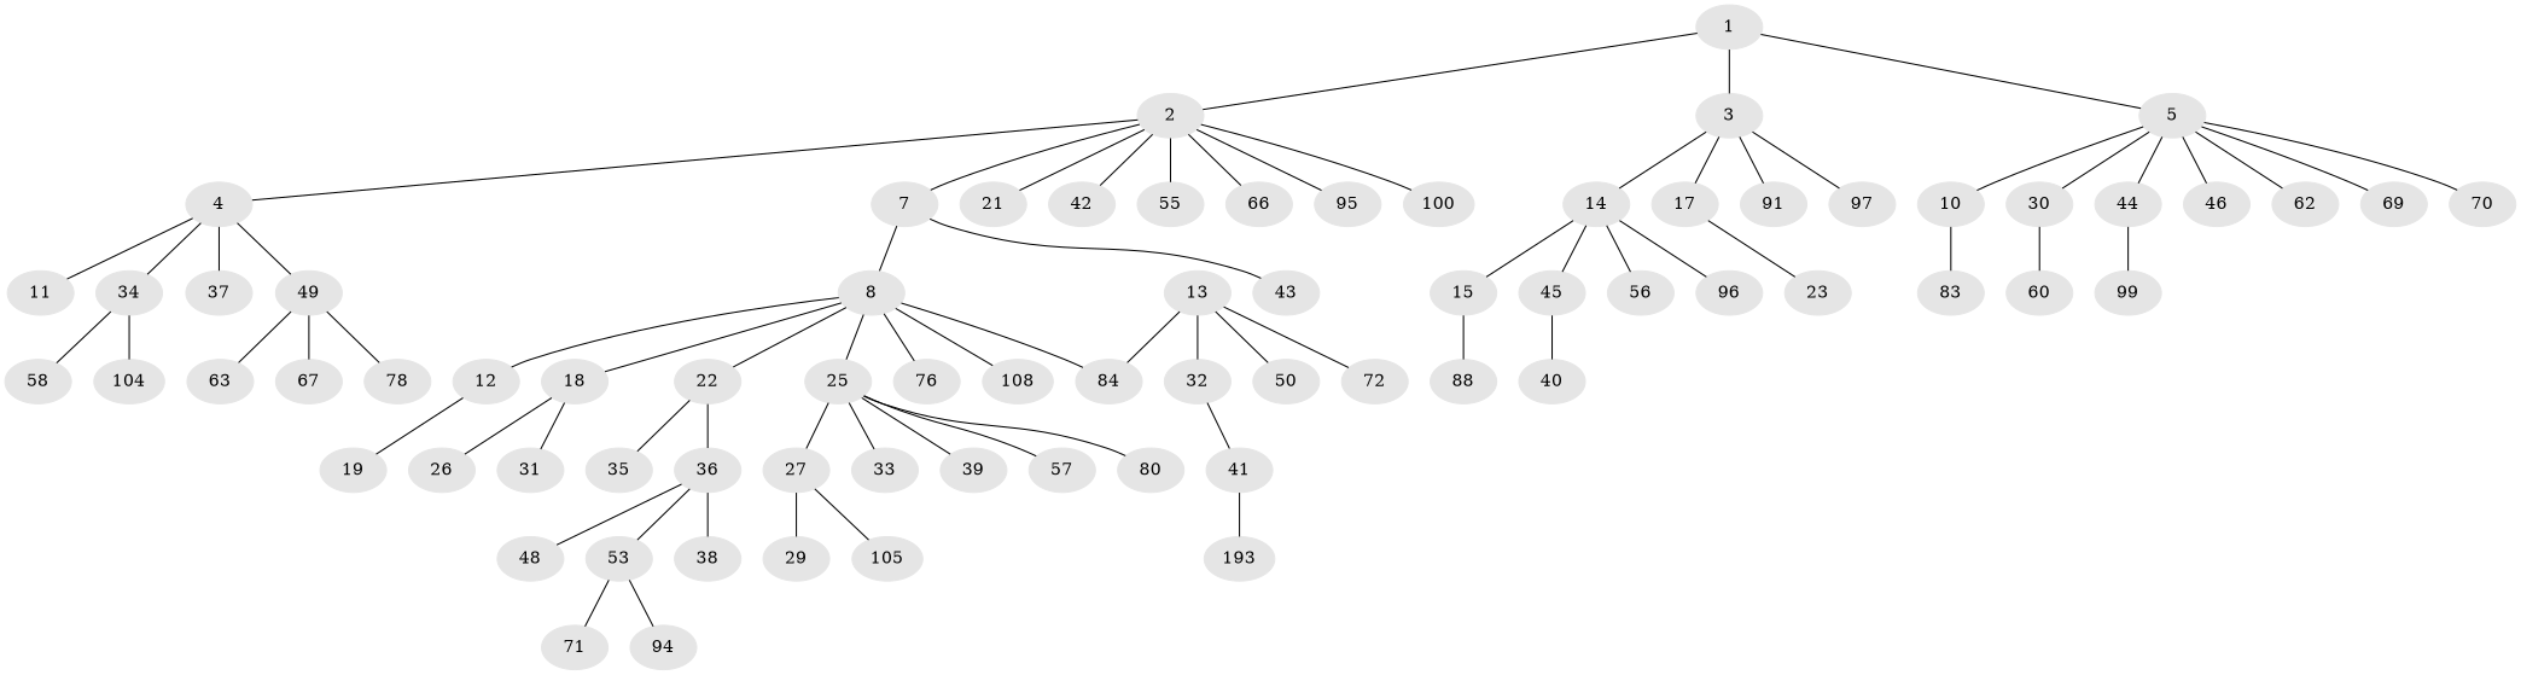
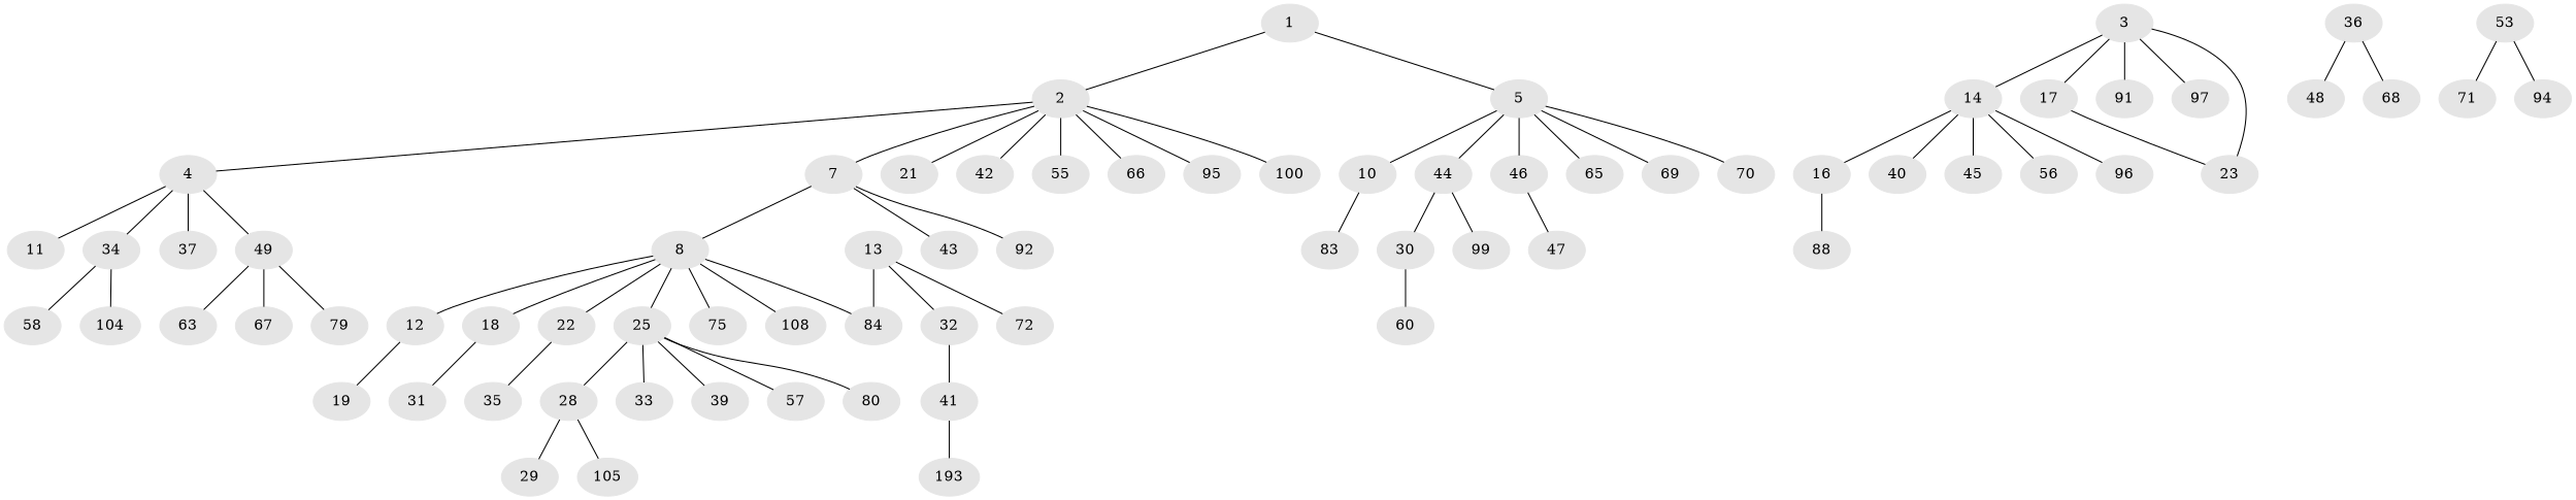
  graph {
    node [color=gray90 style=filled]
    2 [super="+27"]
    4 [super="+9"]
    7 [super="+54"]
    21
    42
    55
    66
    95
    100
    1
    3 [super="+52"]
    5 [super="+6"]
    14 [super="+89"]
    17 [super="+59"]
    91
    97
    10
    30 [super="+75"]
    44 [super="+81"]
    46 [super="+51"]
-   62
+   62 [label=65]
    69 [super="+82"]
    70
    11
    34 [super="+90"]
    37
    49 [super="+79"]
    8 [super="+15"]
    43
-   16 [label=15]
+   92
+   16
    40
    45
    56
    96
    23 [super="+106"]
    58
    104
    63
    67
-   78
+   78 [label=79]
    83 [super="+87"]
    60 [super="+102"]
    99
+   47
    12 [super="+101"]
    18 [super="+20"]
    22 [super="+86"]
    25
-   76
+   76 [label=75]
    108
    84
    19
    13 [super="+24"]
    32 [super="+33"]
-   50 [super="+61"]
    72
-   26
    31
    35 [super="+74"]
    36 [super="+73"]
-   28 [super="+85" label=27]
+   28 [super="+85"]
    n63 [label=33 super="+93"]
    39
    57 [super="+77"]
    80
    41 [super="+65"]
    88 [super="+98"]
    48
    53 [super="+107"]
-   68 [label=38]
+   68
    29 [super="+64"]
    105
    n74 [label=193]
    71
    94
    2 -- 4
    2 -- 7
    2 -- 21
    2 -- 42
    2 -- 55
    2 -- 66
    2 -- 95
    2 -- 100
    4 -- 11
    4 -- 34
    4 -- 37
    4 -- 49
    7 -- 8
    7 -- 43
+   7 -- 92
    1 -- 2
-   1 -- 3
+   23 -- 3
    1 -- 5
    3 -- 14
    3 -- 17
    3 -- 91
    3 -- 97
    5 -- 10
-   5 -- 30
+   44 -- 30
    5 -- 44
    5 -- 46
    5 -- 62
    5 -- 69
    5 -- 70
    14 -- 16
-   45 -- 40
+   14 -- 40
    14 -- 45
    14 -- 56
    14 -- 96
    17 -- 23
    10 -- 83
    30 -- 60
    44 -- 99
+   46 -- 47
    34 -- 58
    34 -- 104
    49 -- 63
    49 -- 67
    49 -- 78
    8 -- 12
    8 -- 18
    8 -- 22
    8 -- 25
    8 -- 76
    8 -- 108
    8 -- 84
    16 -- 88
    12 -- 19
-   18 -- 26
    18 -- 31
    22 -- 35
-   22 -- 36
    25 -- 28
    25 -- n63
    25 -- 39
    25 -- 57
    25 -- 80
    13 -- 84
    13 -- 32
-   13 -- 50
    13 -- 72
    32 -- 41
    36 -- 48
-   36 -- 53
    36 -- 68
    28 -- 29
    28 -- 105
    41 -- n74
    53 -- 71
    53 -- 94
  }
